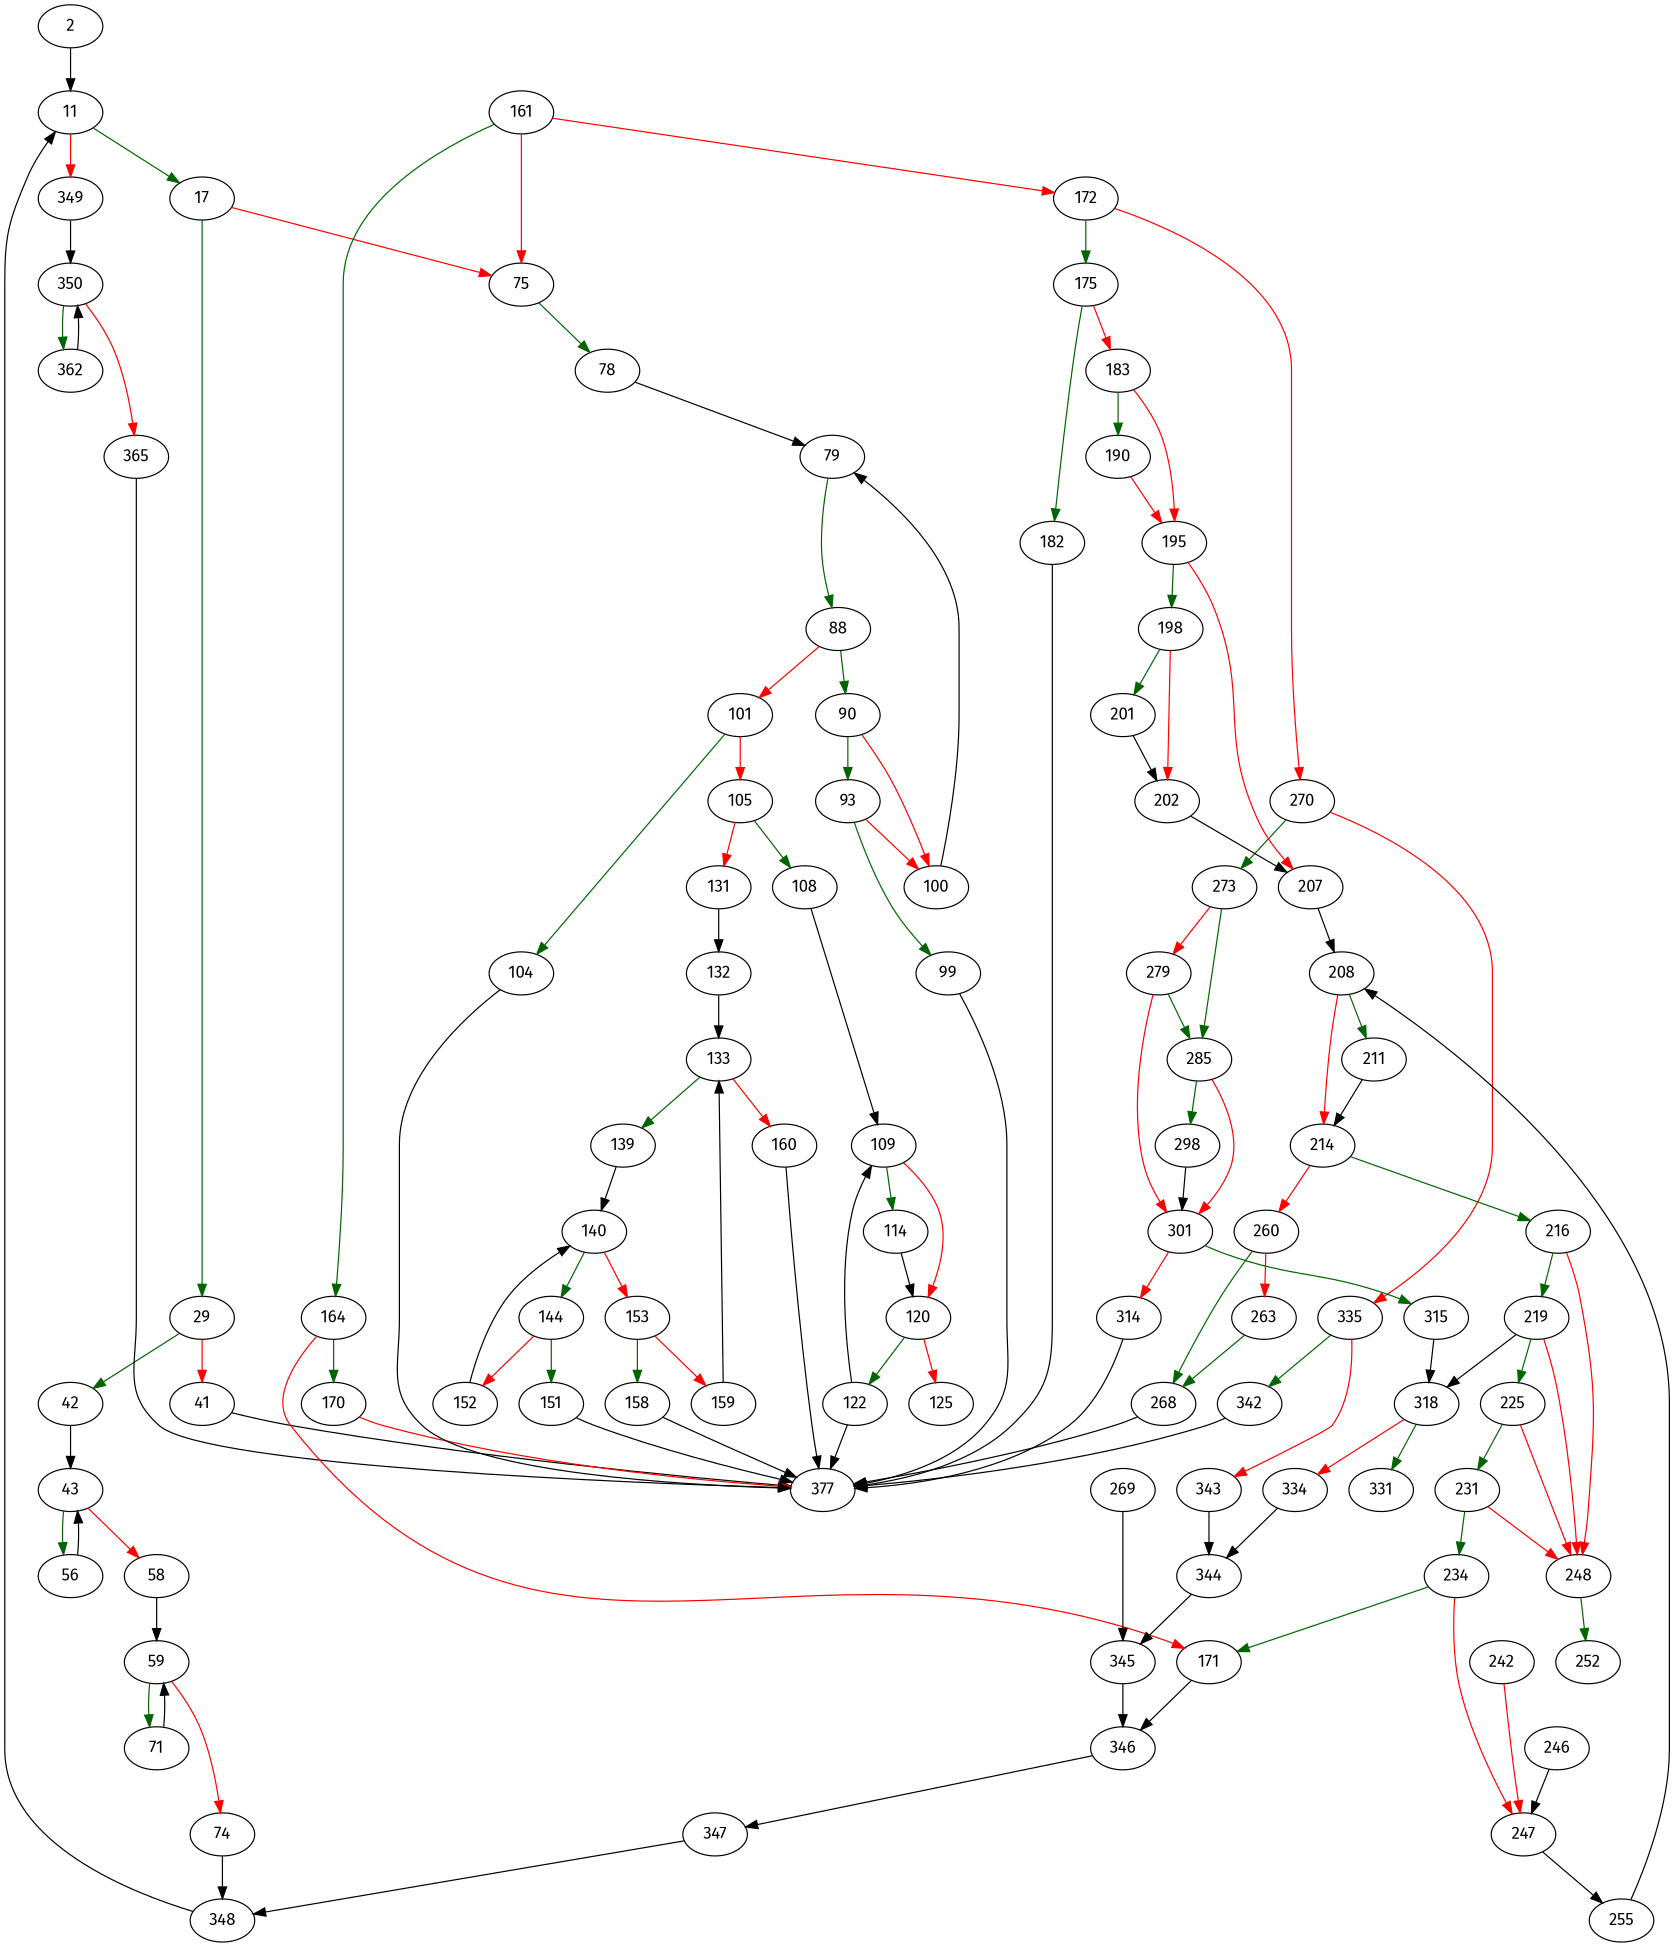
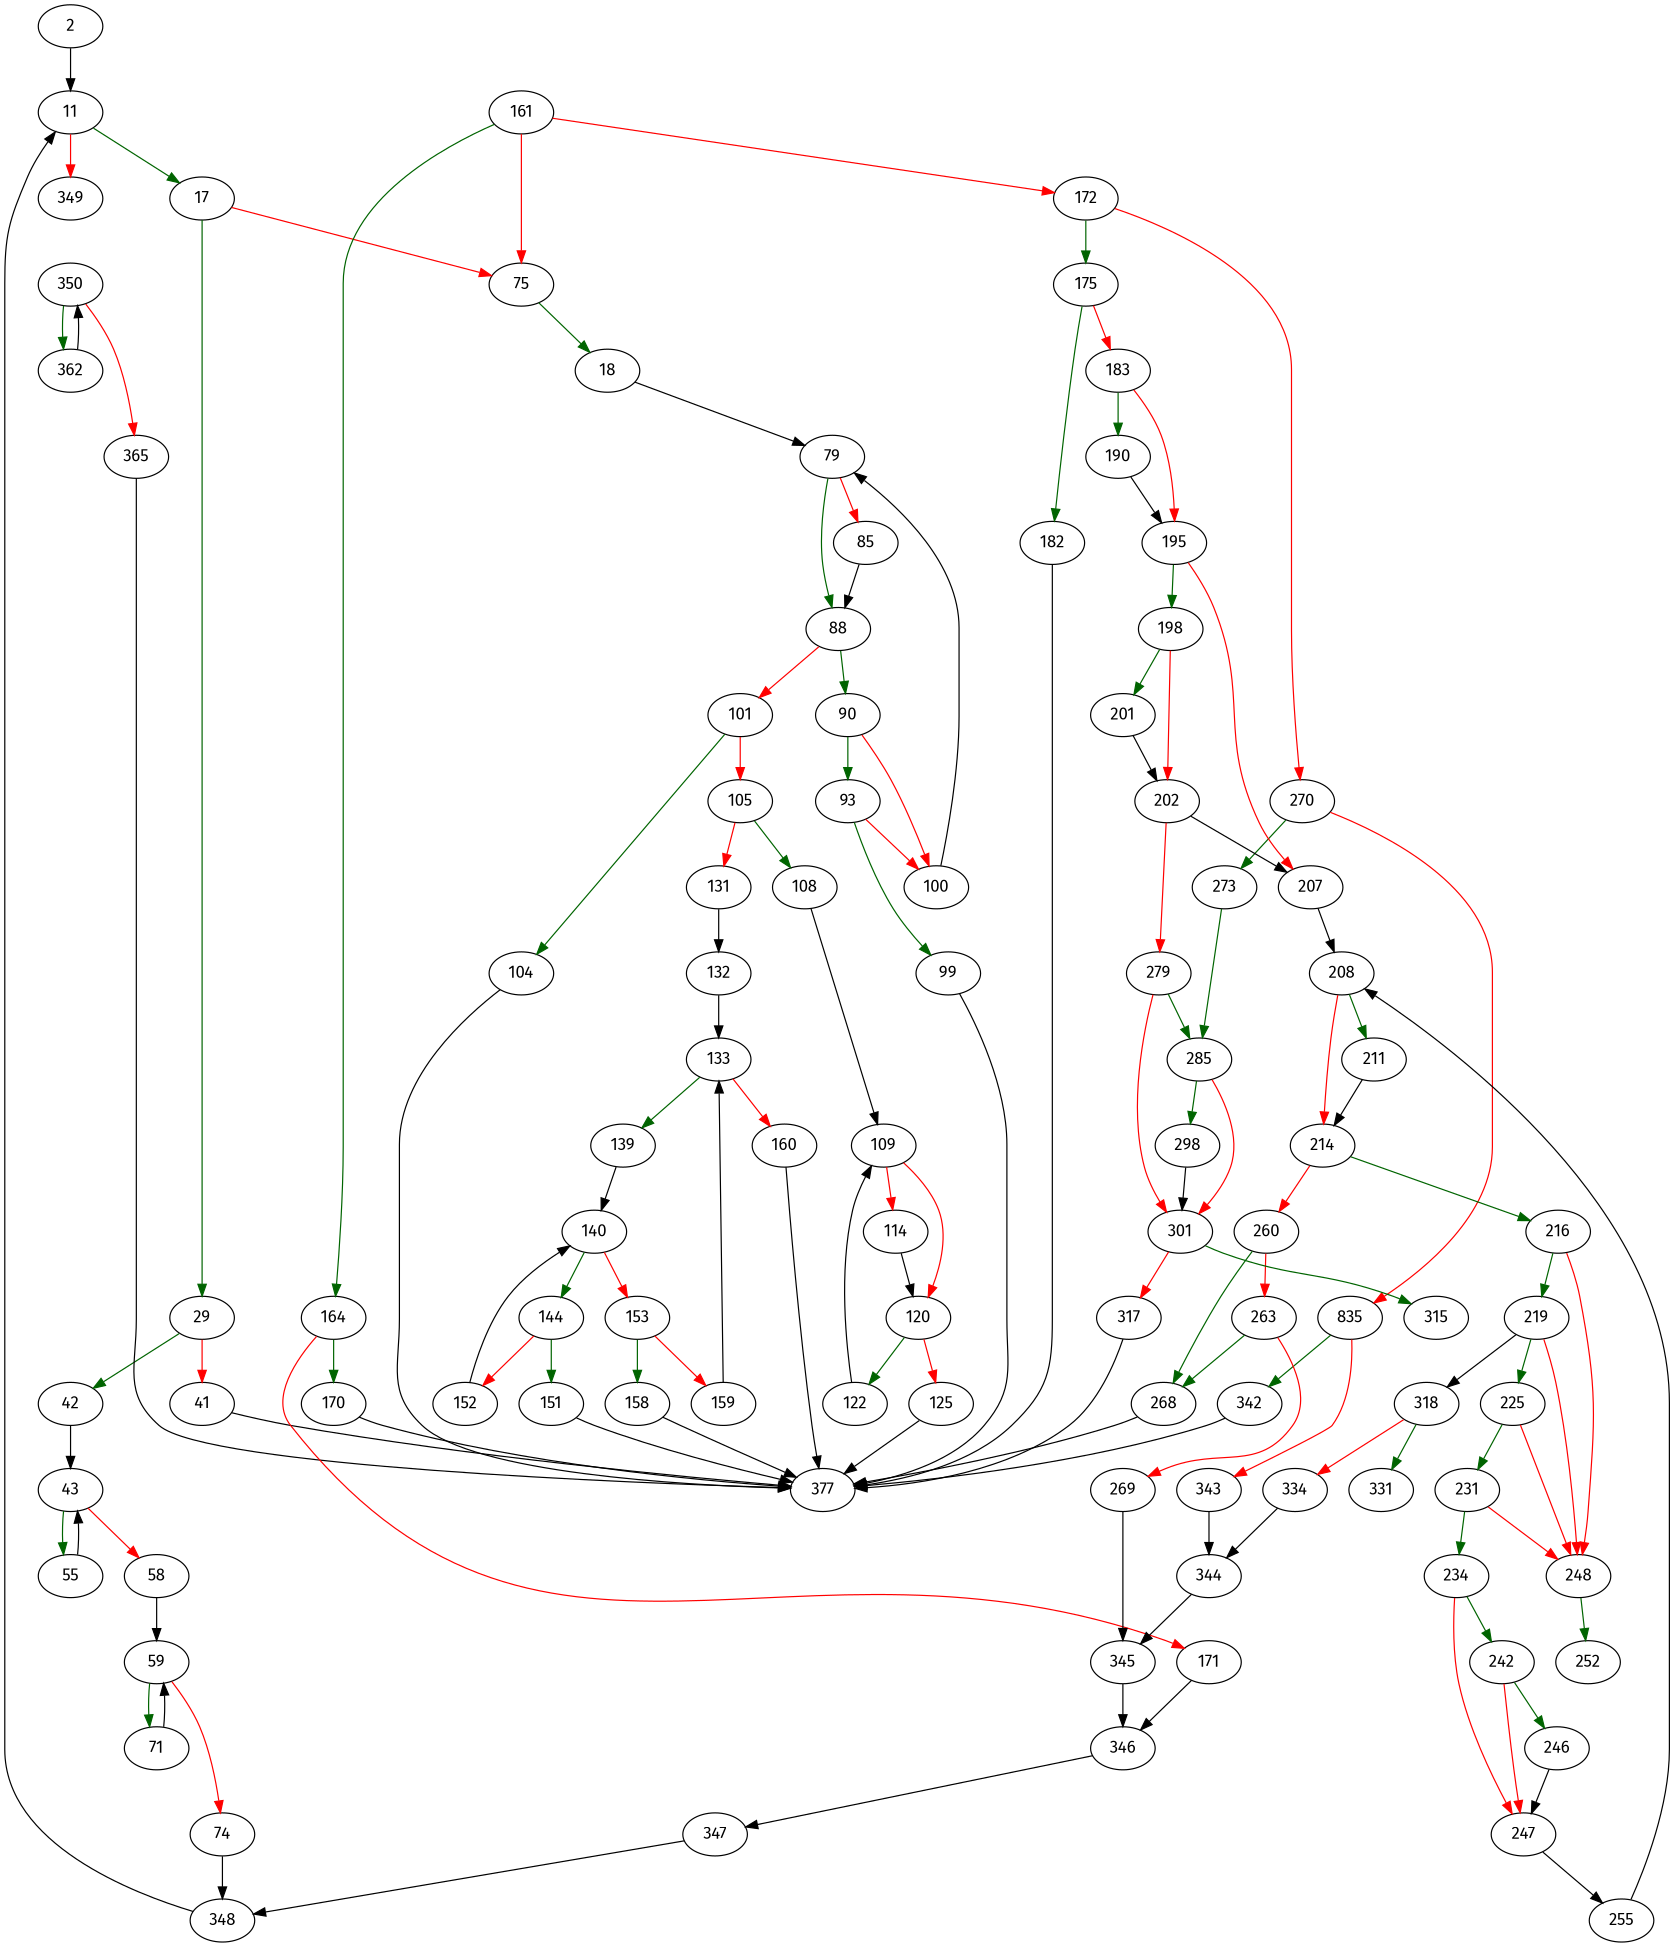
  strict digraph {
    fontname="Fira Sans"
    node [fontname="Fira Sans"]
    edge [fontname="Fira Sans"]
    2 [entry=true]
    11
    17
    349
    29
    75
    350
    42
    41
-   78
+   78 [label=18]
    362
    365
    43
    n14 [label=377]
    79
    161
    164
    172
-   55 [label=56]
+   55
    58
    59
    71
    74
    348
    88
+   85
    170
    171
    175
    270
    90
    101
    93
    100
    104
    105
    99
    108
    131
    109
    132
    114
    120
    133
    122
    125
    139
    160
    140
    144
    153
    151
    152
    158
    159
    346
    182
    183
    273
-   335
+   335 [label=835]
    347
    190
    195
    285
    279
    342
    343
    198
    207
    201
    202
    208
    211
    214
    216
    260
    219
    248
    268
    263
    225
    318
    252
    269
    231
    234
    242
    247
    246
    255
    345
    301
    298
    344
    315
-   314
+   314 [label=317]
    331
    334
    2 -> 11
    11 -> 17 [color=darkgreen cond=true]
    11 -> 349 [color=red cond=false]
    17 -> 29 [color=darkgreen cond=true]
    17 -> 75 [color=red cond=false]
-   349 -> 350
    29 -> 42 [color=darkgreen cond=true]
    29 -> 41 [color=red cond=false]
    75 -> 78 [color=darkgreen cond=true]
    350 -> 362 [color=darkgreen cond=true]
    350 -> 365 [color=red cond=false]
    42 -> 43
    41 -> n14
    78 -> 79
    362 -> 350
    365 -> n14
    43 -> 55 [color=darkgreen cond=true]
    43 -> 58 [color=red cond=false]
    79 -> 88 [color=darkgreen cond=true]
+   79 -> 85 [color=red cond=false]
    161 -> 75 [color=red cond=false]
    161 -> 164 [color=darkgreen cond=true]
    161 -> 172 [color=red cond=false]
    164 -> 170 [color=darkgreen cond=true]
    164 -> 171 [color=red cond=false]
    172 -> 175 [color=darkgreen cond=true]
    172 -> 270 [color=red cond=false]
    55 -> 43
    58 -> 59
    59 -> 71 [color=darkgreen cond=true]
    59 -> 74 [color=red cond=false]
    71 -> 59
    74 -> 348
    348 -> 11
    88 -> 90 [color=darkgreen cond=true]
    88 -> 101 [color=red cond=false]
-   170 -> n14 [color=red]
+   85 -> 88
+   170 -> n14
    171 -> 346
    175 -> 182 [color=darkgreen cond=true]
    175 -> 183 [color=red cond=false]
    270 -> 273 [color=darkgreen cond=true]
    270 -> 335 [color=red cond=false]
    90 -> 93 [color=darkgreen cond=true]
    90 -> 100 [color=red cond=false]
    101 -> 104 [color=darkgreen cond=true]
    101 -> 105 [color=red cond=false]
    93 -> 100 [color=red cond=false]
    93 -> 99 [color=darkgreen cond=true]
    100 -> 79
    104 -> n14
    105 -> 108 [color=darkgreen cond=true]
    105 -> 131 [color=red cond=false]
    99 -> n14
    108 -> 109
    131 -> 132
-   109 -> 114 [color=darkgreen cond=true]
+   109 -> 114 [color=red cond=true]
    109 -> 120 [color=red cond=false]
    132 -> 133
    114 -> 120
    120 -> 122 [color=darkgreen cond=true]
    120 -> 125 [color=red cond=false]
    133 -> 139 [color=darkgreen cond=true]
    133 -> 160 [color=red cond=false]
    122 -> 109
-   122 -> n14
+   125 -> n14
    139 -> 140
    160 -> n14
    140 -> 144 [color=darkgreen cond=true]
    140 -> 153 [color=red cond=false]
    144 -> 151 [color=darkgreen cond=true]
    144 -> 152 [color=red cond=false]
    153 -> 158 [color=darkgreen cond=true]
    153 -> 159 [color=red cond=false]
    151 -> n14
    152 -> 140
    158 -> n14
    159 -> 133
    346 -> 347
    182 -> n14
    183 -> 190 [color=darkgreen cond=true]
    183 -> 195 [color=red cond=false]
    273 -> 285 [color=darkgreen cond=true]
-   273 -> 279 [color=red cond=false]
+   202 -> 279 [color=red cond=false]
    335 -> 342 [color=darkgreen cond=true]
    335 -> 343 [color=red cond=false]
    347 -> 348
-   190 -> 195 [color=red]
+   190 -> 195
    195 -> 198 [color=darkgreen cond=true]
    195 -> 207 [color=red cond=false]
    285 -> 301 [color=red cond=false]
    285 -> 298 [color=darkgreen cond=true]
    279 -> 285 [color=darkgreen cond=true]
    279 -> 301 [color=red cond=false]
    342 -> n14
    343 -> 344
    198 -> 201 [color=darkgreen cond=true]
    198 -> 202 [color=red cond=false]
    207 -> 208
    201 -> 202
    202 -> 207
    208 -> 211 [color=darkgreen cond=true]
    208 -> 214 [color=red cond=false]
    211 -> 214
    214 -> 216 [color=darkgreen cond=true]
    214 -> 260 [color=red cond=false]
    216 -> 219 [color=darkgreen cond=true]
    216 -> 248 [color=red cond=false]
    260 -> 268 [color=darkgreen cond=true]
    260 -> 263 [color=red cond=false]
    219 -> 248 [color=red cond=false]
    219 -> 225 [color=darkgreen cond=true]
    219 -> 318
    248 -> 252 [color=darkgreen cond=true]
    268 -> n14
    263 -> 268 [color=darkgreen cond=true]
+   263 -> 269 [color=red cond=false]
    225 -> 248 [color=red cond=false]
    225 -> 231 [color=darkgreen cond=true]
    318 -> 331 [color=darkgreen cond=true]
    318 -> 334 [color=red cond=false]
    269 -> 345
    231 -> 248 [color=red cond=false]
    231 -> 234 [color=darkgreen cond=true]
-   234 -> 171 [color=darkgreen cond=true]
+   234 -> 242 [color=darkgreen cond=true]
    234 -> 247 [color=red cond=false]
    242 -> 247 [color=red cond=false]
+   242 -> 246 [color=darkgreen cond=true]
    247 -> 255
    246 -> 247
    255 -> 208
    345 -> 346
    301 -> 315 [color=darkgreen cond=true]
    301 -> 314 [color=red cond=false]
    298 -> 301
    344 -> 345
-   315 -> 318
    314 -> n14
    334 -> 344
  }
